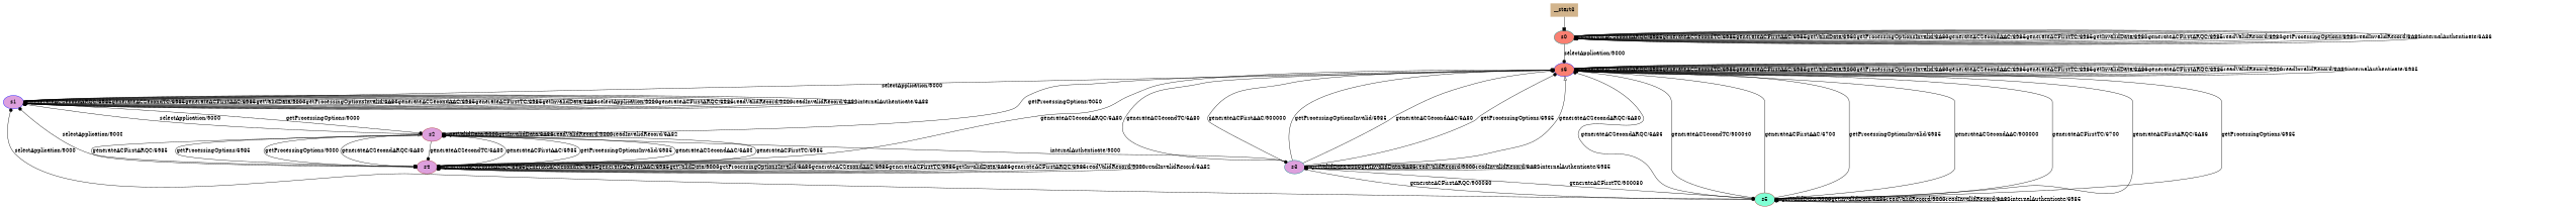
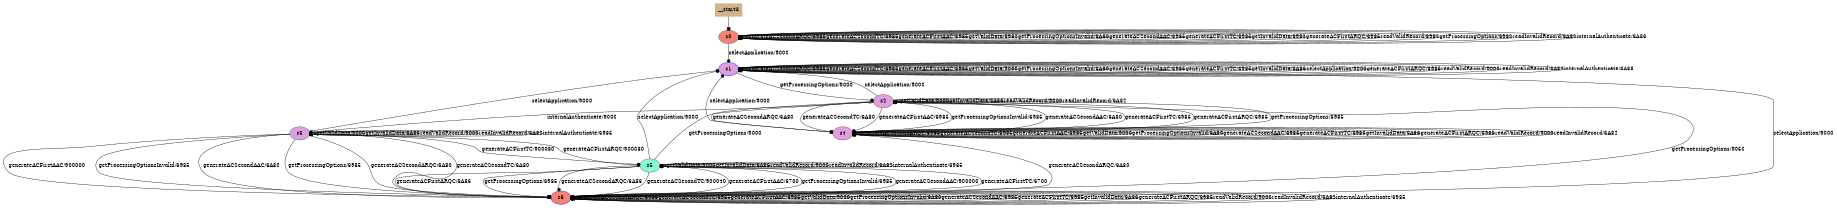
  digraph {
    node [color=blue fillcolor=plum style=filled]
    edge [arrowhead=dot]
    n1 [fillcolor=tan label=__start3 shape=none]
    n2 [color=teal fillcolor=salmon label=s0]
    n3 [label=s1]
    n4 [color=brown label=s2]
    n5 [color=teal label=s3]
    n6 [color=brown label=s4]
    n7 [color=brown fillcolor=aquamarine label=s5]
    n8 [fillcolor=salmon label=s6]
    n1 -> n2 [arrowhead=box]
    n2 -> n2 [arrowhead=onormal label="generateACSecondARQC/6985"]
    n2 -> n2 [arrowhead=onormal label="generateACSecondTC/6985"]
    n2 -> n2 [label="generateACFirstAAC/6985"]
    n2 -> n2 [label="getValidData/6982"]
    n2 -> n2 [label="getProcessingOptionsInvalid/6A80"]
    n2 -> n2 [arrowhead=box label="generateACSecondAAC/6985"]
    n2 -> n2 [label="generateACFirstTC/6985"]
    n2 -> n2 [label="getInvalidData/6982"]
    n2 -> n2 [label="generateACFirstARQC/6985"]
    n2 -> n2 [arrowhead=box label="readValidRecord/6982"]
    n2 -> n2 [arrowhead=onormal label="getProcessingOptions/6982"]
    n2 -> n2 [arrowhead=box label="readInvalidRecord/6A82"]
    n2 -> n2 [arrowhead=onormal label="internalAuthenticate/6A86"]
-   n2 -> n8 [label="selectApplication/9000"]
+   n2 -> n3 [label="selectApplication/9000"]
    n3 -> n3 [arrowhead=box label="generateACSecondARQC/6985"]
    n3 -> n3 [arrowhead=onormal label="generateACSecondTC/6985"]
    n3 -> n3 [arrowhead=onormal label="generateACFirstAAC/6985"]
    n3 -> n3 [label="getValidData/9000"]
    n3 -> n3 [arrowhead=onormal label="getProcessingOptionsInvalid/6A80"]
    n3 -> n3 [label="generateACSecondAAC/6985"]
    n3 -> n3 [arrowhead=box label="generateACFirstTC/6985"]
    n3 -> n3 [arrowhead=box label="getInvalidData/6A86"]
    n3 -> n3 [arrowhead=box label="selectApplication/9000"]
    n3 -> n3 [arrowhead=box label="generateACFirstARQC/6985"]
    n3 -> n3 [arrowhead=box label="readValidRecord/9000"]
    n3 -> n3 [arrowhead=box label="readInvalidRecord/6A82"]
    n3 -> n3 [label="internalAuthenticate/6A88"]
    n3 -> n4 [label="getProcessingOptions/9000"]
    n4 -> n3 [label="selectApplication/9000"]
    n4 -> n4 [arrowhead=box label="getValidData/9000"]
    n4 -> n4 [arrowhead=onormal label="getInvalidData/6A86"]
    n4 -> n4 [arrowhead=box label="readValidRecord/9000"]
    n4 -> n4 [label="readInvalidRecord/6A82"]
    n4 -> n5 [label="internalAuthenticate/9000"]
    n4 -> n6 [arrowhead=box label="generateACSecondARQC/6A80"]
    n4 -> n6 [label="generateACSecondTC/6A80"]
    n4 -> n6 [label="generateACFirstAAC/6985"]
    n4 -> n6 [label="getProcessingOptionsInvalid/6985"]
    n4 -> n6 [arrowhead=box label="generateACSecondAAC/6A80"]
    n4 -> n6 [arrowhead=onormal label="generateACFirstTC/6985"]
    n4 -> n6 [arrowhead=box label="generateACFirstARQC/6985"]
    n4 -> n6 [label="getProcessingOptions/6985"]
+   n5 -> n3 [label="selectApplication/9000"]
    n5 -> n5 [arrowhead=box label="getValidData/9000"]
    n5 -> n5 [label="getInvalidData/6A86"]
    n5 -> n5 [label="readValidRecord/9000"]
    n5 -> n5 [label="readInvalidRecord/6A82"]
    n5 -> n5 [arrowhead=box label="internalAuthenticate/6985"]
    n5 -> n7 [label="generateACFirstTC/900080"]
    n5 -> n7 [label="generateACFirstARQC/900080"]
    n5 -> n8 [arrowhead=onormal label="generateACSecondARQC/6A80"]
    n5 -> n8 [arrowhead=onormal label="generateACSecondTC/6A80"]
    n5 -> n8 [label="generateACFirstAAC/900000"]
    n5 -> n8 [arrowhead=box label="getProcessingOptionsInvalid/6985"]
    n5 -> n8 [label="generateACSecondAAC/6A80"]
    n5 -> n8 [label="getProcessingOptions/6985"]
    n6 -> n3 [label="selectApplication/9000"]
-   n6 -> n4 [arrowhead=onormal label="getProcessingOptions/9000"]
+   n7 -> n4 [arrowhead=onormal label="getProcessingOptions/9000"]
    n6 -> n6 [arrowhead=onormal label="generateACSecondARQC/6985"]
    n6 -> n6 [label="generateACSecondTC/6985"]
    n6 -> n6 [label="generateACFirstAAC/6985"]
    n6 -> n6 [label="getValidData/9000"]
    n6 -> n6 [label="getProcessingOptionsInvalid/6A80"]
    n6 -> n6 [label="generateACSecondAAC/6985"]
    n6 -> n6 [label="generateACFirstTC/6985"]
    n6 -> n6 [arrowhead=box label="getInvalidData/6A86"]
    n6 -> n6 [arrowhead=box label="generateACFirstARQC/6985"]
    n6 -> n6 [label="readValidRecord/9000"]
    n6 -> n6 [arrowhead=box label="readInvalidRecord/6A82"]
    n6 -> n8 [arrowhead=box label="generateACSecondARQC/6A80"]
    n7 -> n3 [label="selectApplication/9000"]
    n7 -> n7 [arrowhead=box label="getValidData/9000"]
    n7 -> n7 [label="getInvalidData/6A86"]
    n7 -> n7 [label="readValidRecord/9000"]
    n7 -> n7 [arrowhead=onormal label="readInvalidRecord/6A82"]
    n7 -> n7 [label="internalAuthenticate/6985"]
    n7 -> n8 [label="generateACSecondARQC/6A86"]
    n7 -> n8 [arrowhead=onormal label="generateACSecondTC/900040"]
    n7 -> n8 [arrowhead=onormal label="generateACFirstAAC/6700"]
    n7 -> n8 [label="getProcessingOptionsInvalid/6985"]
    n7 -> n8 [arrowhead=box label="generateACSecondAAC/900000"]
    n7 -> n8 [label="generateACFirstTC/6700"]
    n7 -> n8 [arrowhead=box label="generateACFirstARQC/6A86"]
    n7 -> n8 [label="getProcessingOptions/6985"]
    n8 -> n3 [arrowhead=onormal label="selectApplication/9000"]
    n8 -> n4 [arrowhead=box label="getProcessingOptions/9050"]
    n8 -> n8 [arrowhead=onormal label="generateACSecondARQC/6985"]
    n8 -> n8 [arrowhead=onormal label="generateACSecondTC/6985"]
    n8 -> n8 [label="generateACFirstAAC/6985"]
    n8 -> n8 [label="getValidData/9000"]
    n8 -> n8 [label="getProcessingOptionsInvalid/6A80"]
    n8 -> n8 [label="generateACSecondAAC/6985"]
    n8 -> n8 [label="generateACFirstTC/6985"]
    n8 -> n8 [label="getInvalidData/6A86"]
    n8 -> n8 [arrowhead=onormal label="generateACFirstARQC/6985"]
    n8 -> n8 [label="readValidRecord/9000"]
    n8 -> n8 [arrowhead=onormal label="readInvalidRecord/6A82"]
    n8 -> n8 [arrowhead=onormal label="internalAuthenticate/6985"]
  }
